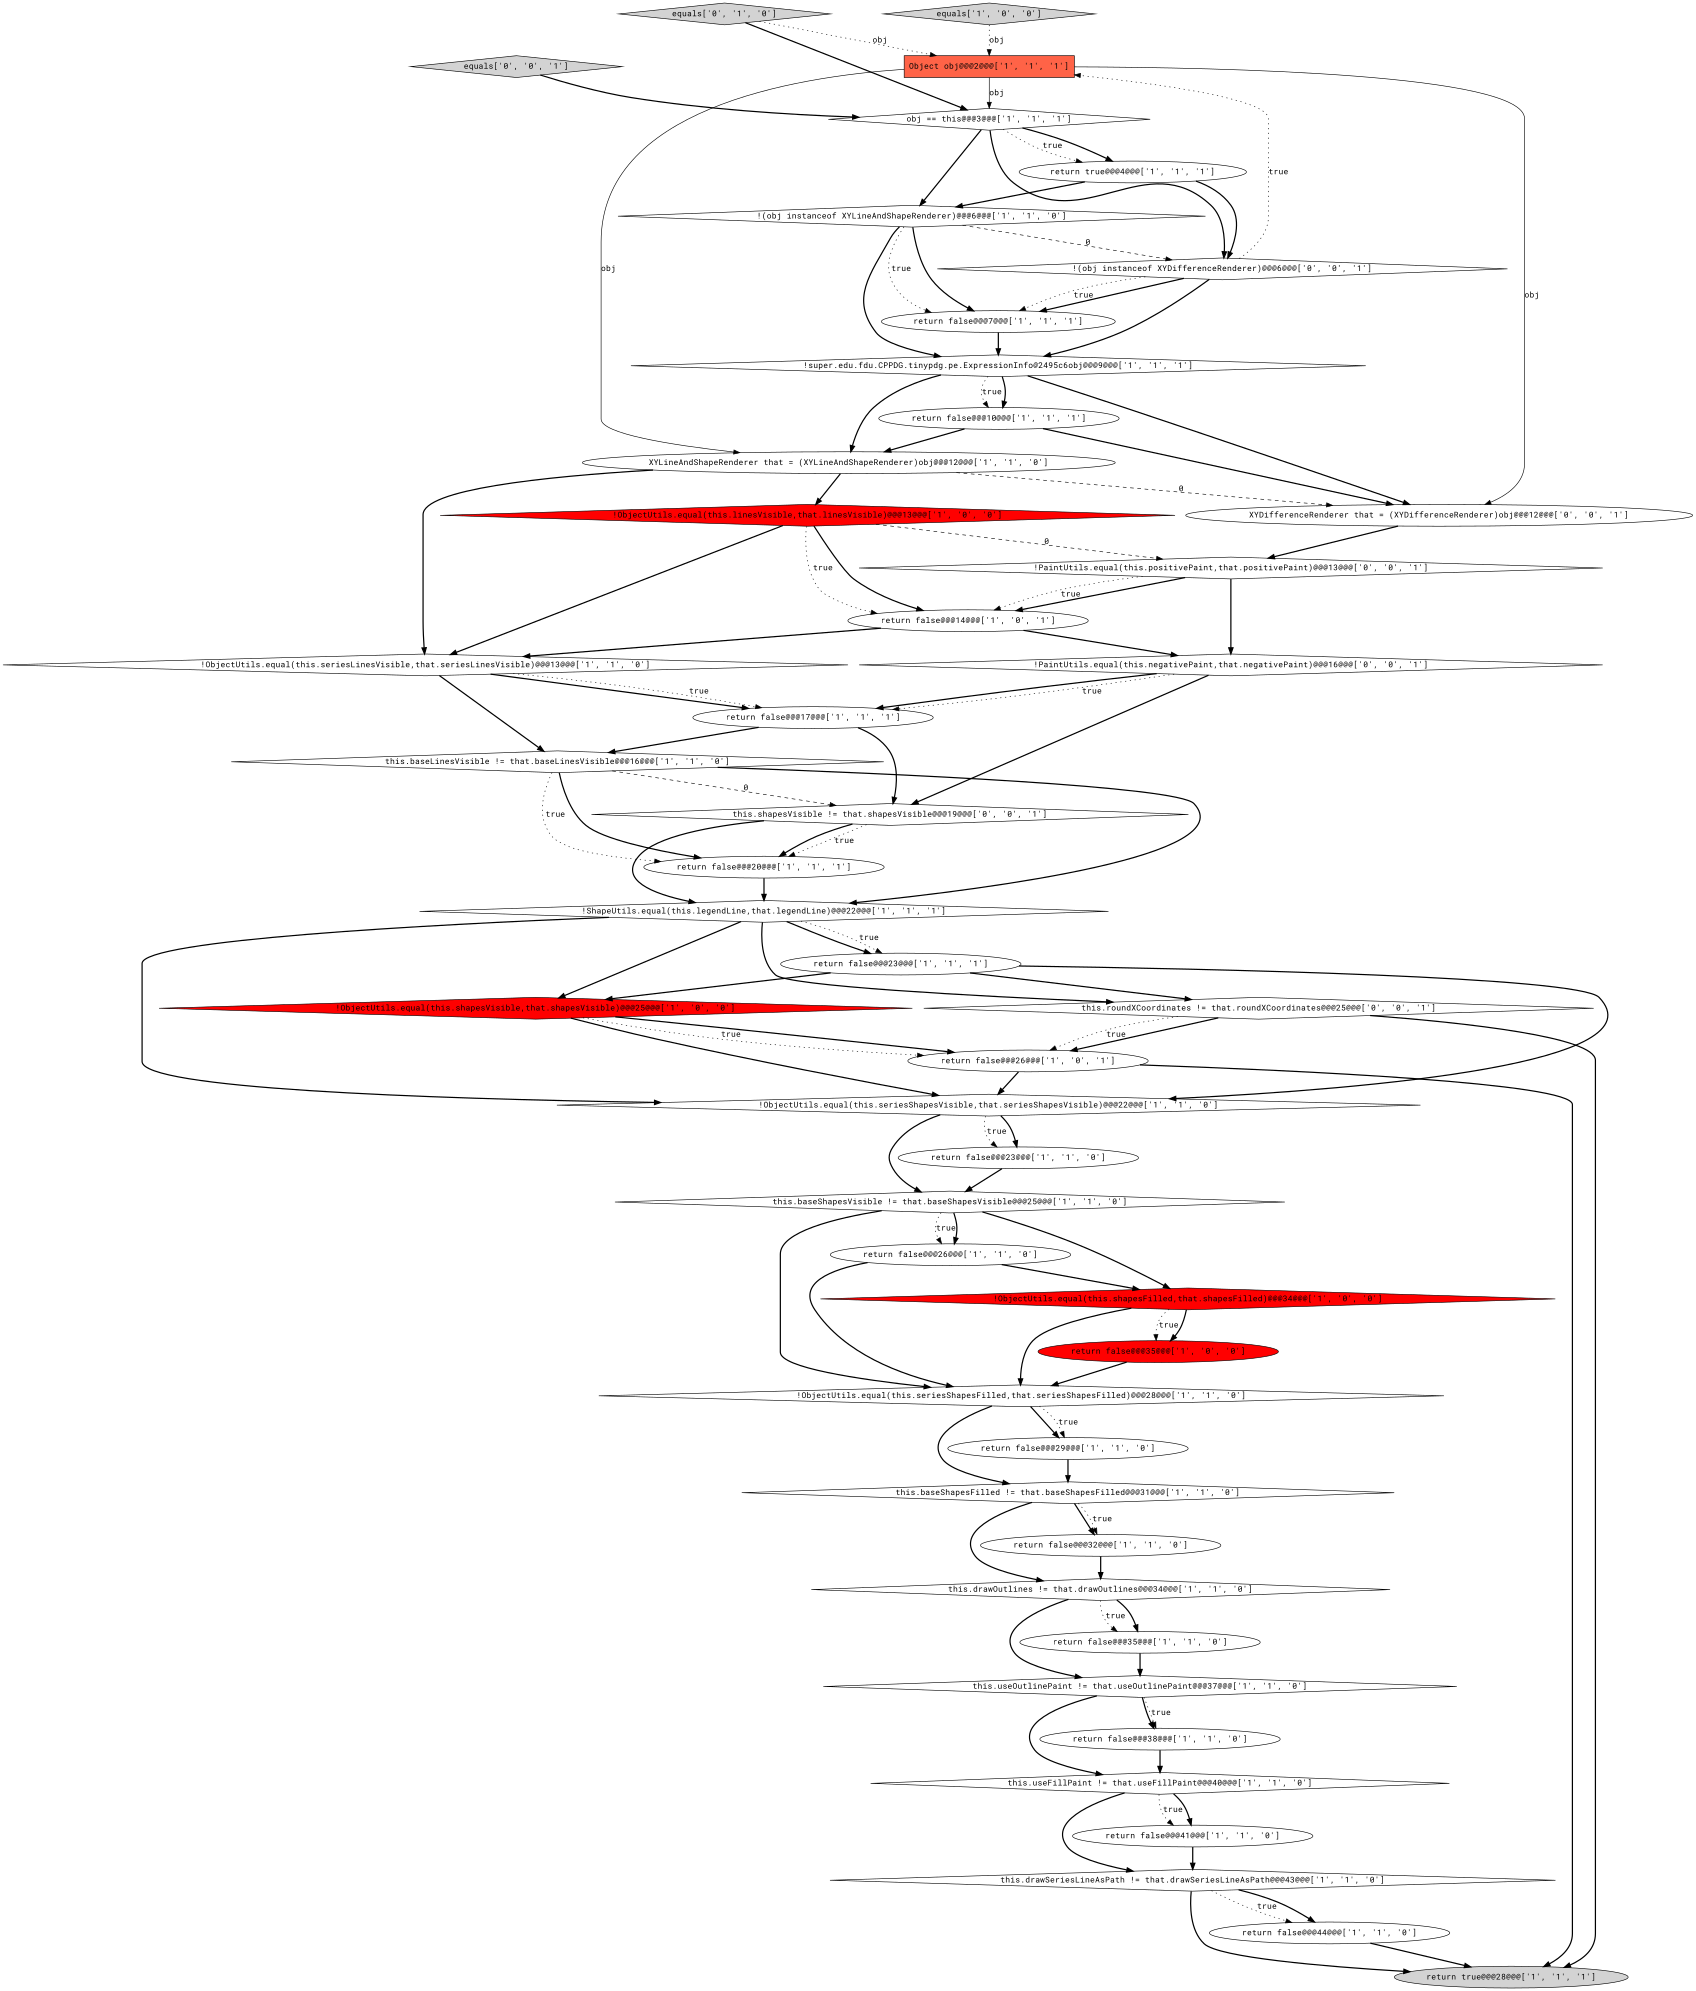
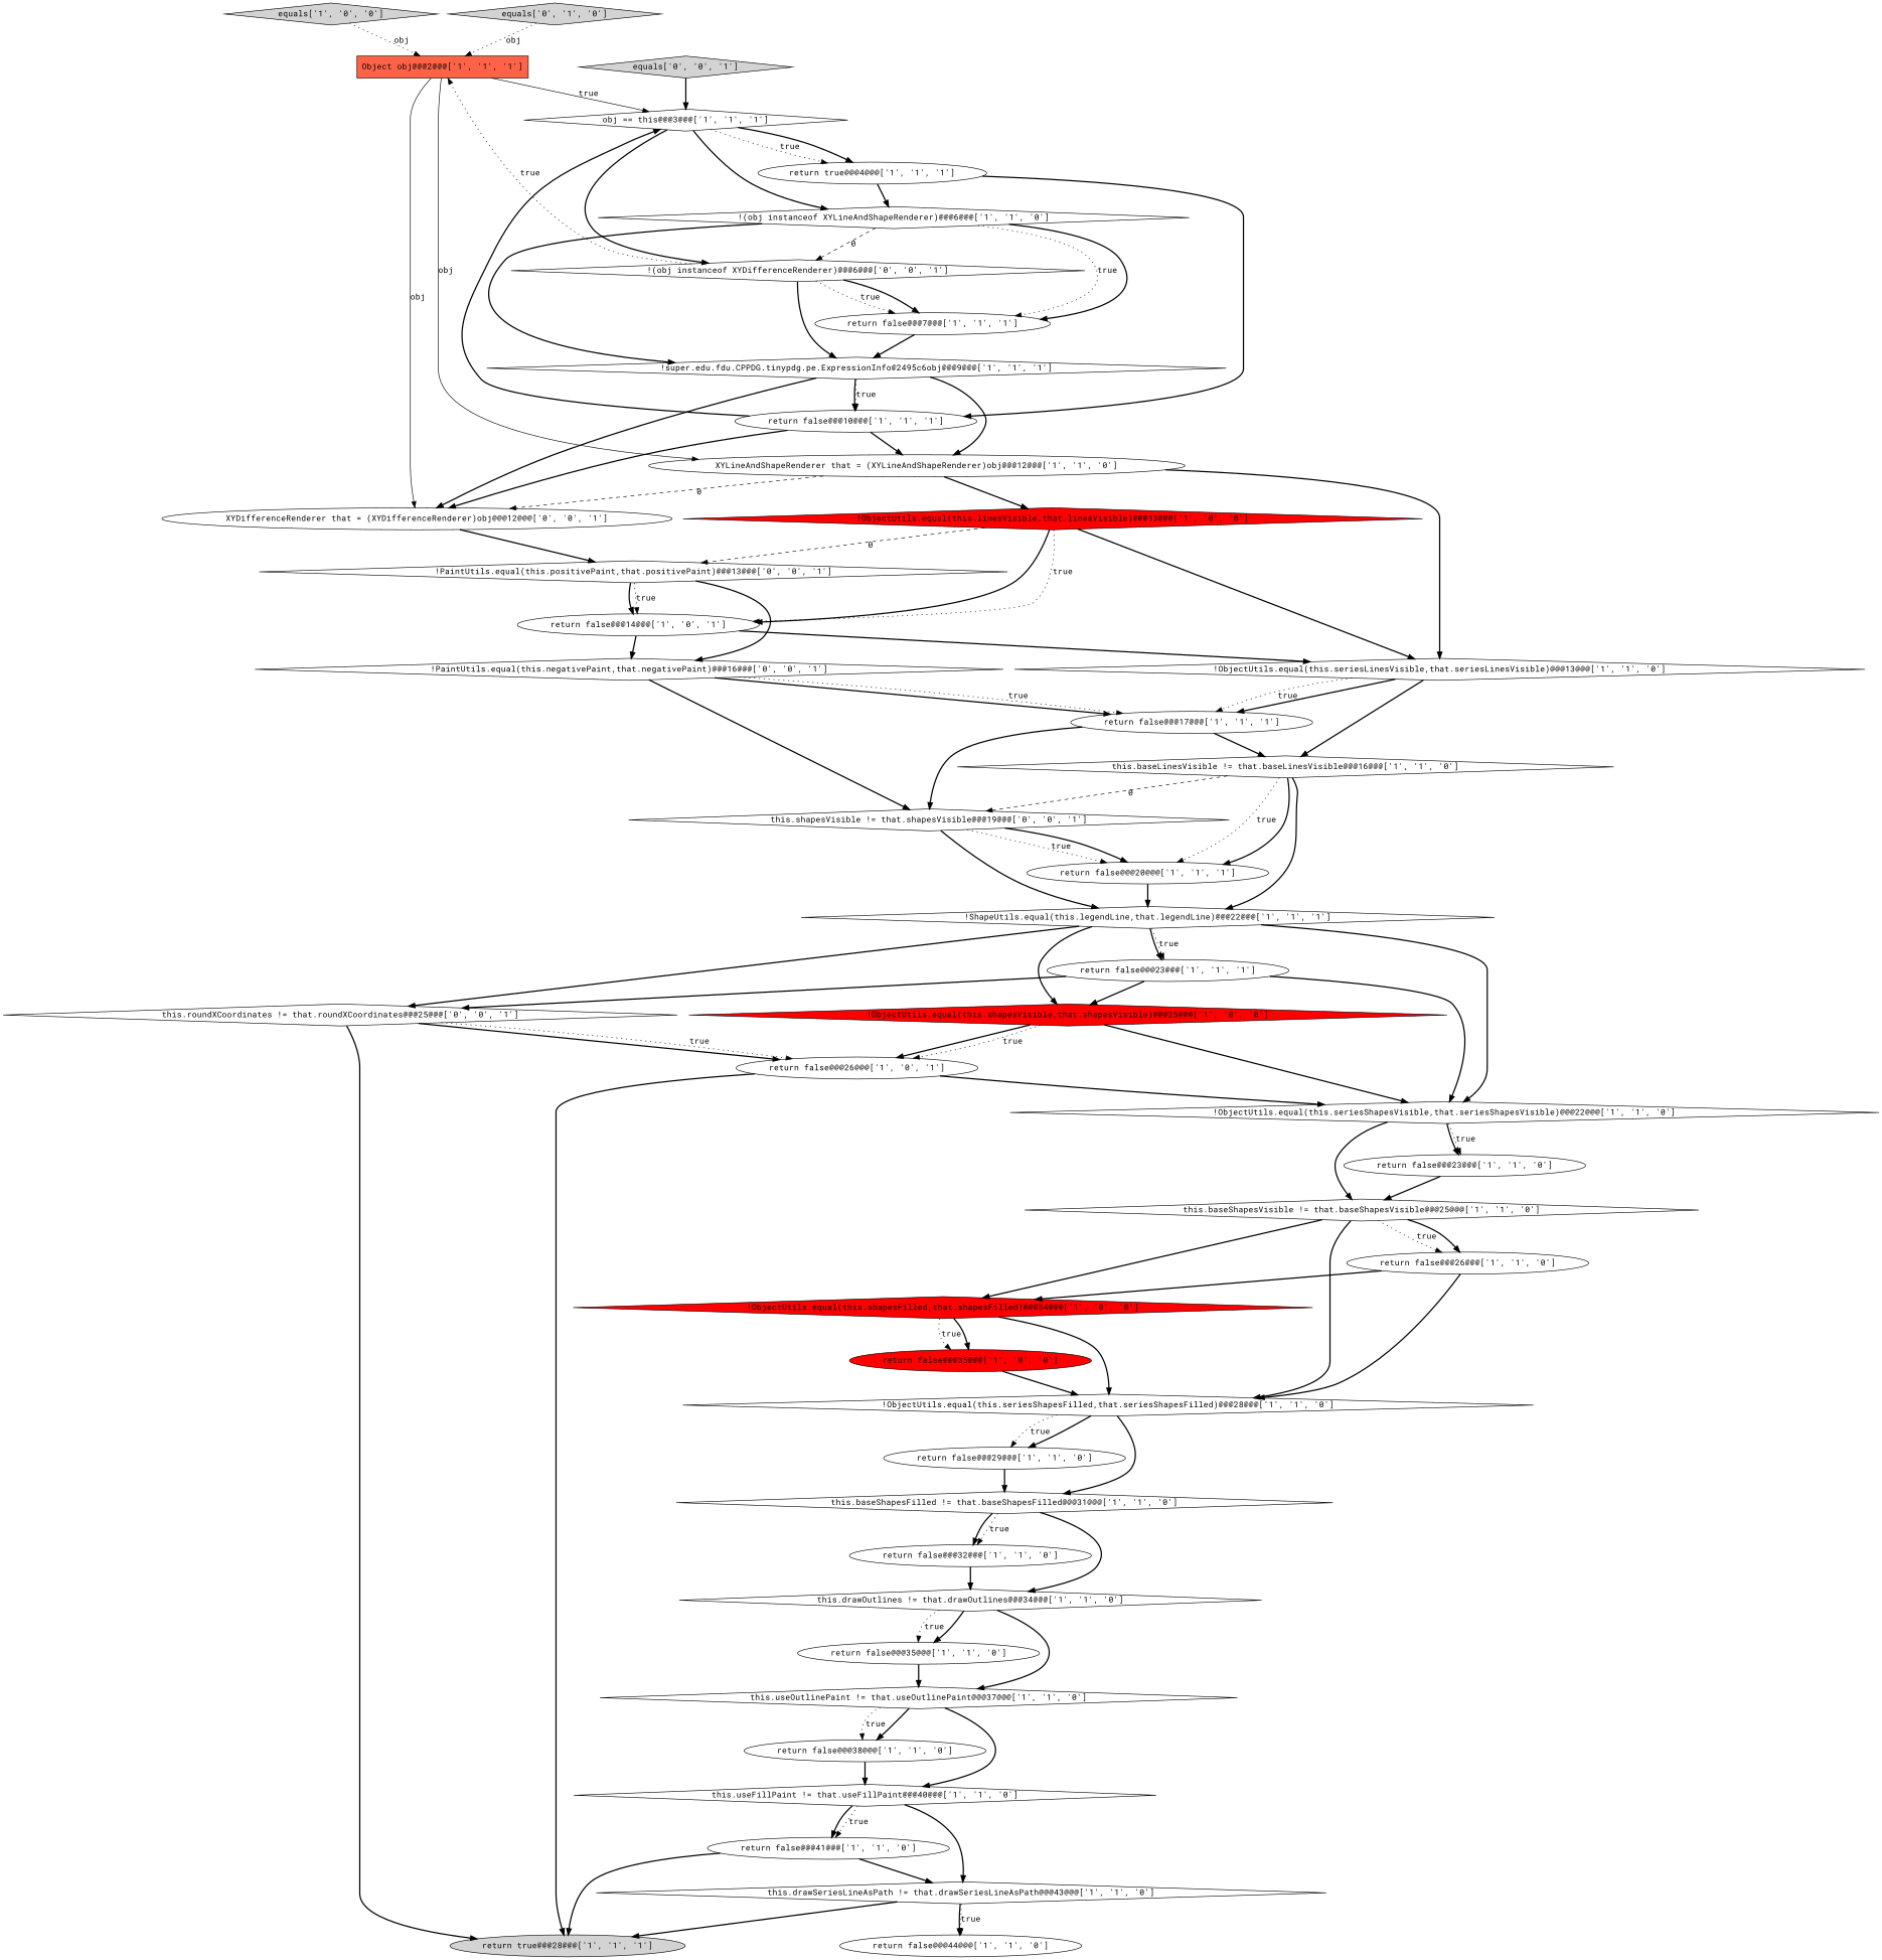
  digraph {
    fontname="Roboto Mono"
    node [fillcolor=white fontname="Roboto Mono" shape=diamond style=filled]
    edge [fontname="Roboto Mono" style=bold]
    n1 [fillcolor=lightgray label="equals['1', '0', '0']"]
    n2 [fillcolor=tomato label="Object obj@@@2@@@['1', '1', '1']" shape=box]
    n3 [label="obj == this@@@3@@@['1', '1', '1']"]
    n4 [label="return true@@@4@@@['1', '1', '1']" shape=ellipse]
    n5 [label="!(obj instanceof XYDifferenceRenderer)@@@6@@@['0', '0', '1']"]
    n6 [label="!(obj instanceof XYLineAndShapeRenderer)@@@6@@@['1', '1', '0']"]
    n7 [label="XYLineAndShapeRenderer that = (XYLineAndShapeRenderer)obj@@@12@@@['1', '1', '0']" shape=ellipse]
    n8 [label="XYDifferenceRenderer that = (XYDifferenceRenderer)obj@@@12@@@['0', '0', '1']" shape=ellipse]
    n9 [label="return false@@@23@@@['1', '1', '0']" shape=ellipse]
    n10 [label="this.baseShapesVisible != that.baseShapesVisible@@@25@@@['1', '1', '0']"]
    n11 [label="!ObjectUtils.equal(this.seriesShapesFilled,that.seriesShapesFilled)@@@28@@@['1', '1', '0']"]
    n12 [label="return false@@@26@@@['1', '1', '0']" shape=ellipse]
    n13 [fillcolor=red label="!ObjectUtils.equal(this.shapesFilled,that.shapesFilled)@@@34@@@['1', '0', '0']"]
    n14 [label="return false@@@26@@@['1', '0', '1']" shape=ellipse]
    n15 [fillcolor=lightgray label="return true@@@28@@@['1', '1', '1']" shape=ellipse]
    n16 [label="!ObjectUtils.equal(this.seriesShapesVisible,that.seriesShapesVisible)@@@22@@@['1', '1', '0']"]
    n17 [label="return false@@@10@@@['1', '1', '1']" shape=ellipse]
    n18 [label="!ObjectUtils.equal(this.seriesLinesVisible,that.seriesLinesVisible)@@@13@@@['1', '1', '0']"]
    n19 [fillcolor=red label="!ObjectUtils.equal(this.linesVisible,that.linesVisible)@@@13@@@['1', '0', '0']"]
    n20 [label="!PaintUtils.equal(this.positivePaint,that.positivePaint)@@@13@@@['0', '0', '1']"]
    n21 [label="this.baseLinesVisible != that.baseLinesVisible@@@16@@@['1', '1', '0']"]
    n22 [label="!ShapeUtils.equal(this.legendLine,that.legendLine)@@@22@@@['1', '1', '1']"]
    n23 [label="this.shapesVisible != that.shapesVisible@@@19@@@['0', '0', '1']"]
    n24 [label="return false@@@20@@@['1', '1', '1']" shape=ellipse]
    n25 [fillcolor=red label="!ObjectUtils.equal(this.shapesVisible,that.shapesVisible)@@@25@@@['1', '0', '0']"]
    n26 [label="this.roundXCoordinates != that.roundXCoordinates@@@25@@@['0', '0', '1']"]
    n27 [label="return false@@@23@@@['1', '1', '1']" shape=ellipse]
    n28 [label="this.baseShapesFilled != that.baseShapesFilled@@@31@@@['1', '1', '0']"]
    n29 [label="return false@@@32@@@['1', '1', '0']" shape=ellipse]
    n30 [label="this.drawOutlines != that.drawOutlines@@@34@@@['1', '1', '0']"]
    n31 [label="return false@@@35@@@['1', '1', '0']" shape=ellipse]
    n32 [label="this.useOutlinePaint != that.useOutlinePaint@@@37@@@['1', '1', '0']"]
    n33 [label="return false@@@17@@@['1', '1', '1']" shape=ellipse]
    n34 [label="return false@@@14@@@['1', '0', '1']" shape=ellipse]
    n35 [label="!PaintUtils.equal(this.negativePaint,that.negativePaint)@@@16@@@['0', '0', '1']"]
    n36 [label="this.drawSeriesLineAsPath != that.drawSeriesLineAsPath@@@43@@@['1', '1', '0']"]
    n37 [label="return false@@@44@@@['1', '1', '0']" shape=ellipse]
    n38 [label="!super.edu.fdu.CPPDG.tinypdg.pe.ExpressionInfo@2495c6obj@@@9@@@['1', '1', '1']"]
    n39 [label="return false@@@7@@@['1', '1', '1']" shape=ellipse]
    n40 [label="this.useFillPaint != that.useFillPaint@@@40@@@['1', '1', '0']"]
    n41 [label="return false@@@38@@@['1', '1', '0']" shape=ellipse]
    n42 [fillcolor=lightgray label="equals['0', '1', '0']"]
    n43 [label="return false@@@29@@@['1', '1', '0']" shape=ellipse]
    n44 [label="return false@@@41@@@['1', '1', '0']" shape=ellipse]
    n45 [fillcolor=red label="return false@@@35@@@['1', '0', '0']" shape=ellipse]
    n46 [fillcolor=lightgray label="equals['0', '0', '1']"]
    n1 -> n2 [label=obj style=dotted]
-   n2 -> n3 [label=obj style=solid]
+   n2 -> n3 [label=true style=solid]
    n2 -> n7 [label=obj style=solid]
    n2 -> n8 [label=obj style=solid]
    n3 -> n4
    n3 -> n4 [label=true style=dotted]
    n3 -> n5
    n3 -> n6
-   n4 -> n5
+   n4 -> n17
    n4 -> n6
    n5 -> n2 [label=true style=dotted]
    n5 -> n38
    n5 -> n39
    n5 -> n39 [label=true style=dotted]
    n6 -> n5 [label=0 style=dashed]
    n6 -> n38
    n6 -> n39 [label=true style=dotted]
    n6 -> n39
    n7 -> n8 [label=0 style=dashed]
    n7 -> n18
    n7 -> n19
    n8 -> n20
    n9 -> n10
    n10 -> n11
    n10 -> n12 [label=true style=dotted]
    n10 -> n12
    n10 -> n13
    n11 -> n28
    n11 -> n43
    n11 -> n43 [label=true style=dotted]
    n12 -> n11
    n12 -> n13
    n13 -> n11
    n13 -> n45 [label=true style=dotted]
    n13 -> n45
    n14 -> n15
    n14 -> n16
    n16 -> n9
    n16 -> n9 [label=true style=dotted]
    n16 -> n10
    n17 -> n7
    n17 -> n8
    n18 -> n21
    n18 -> n33
    n18 -> n33 [label=true style=dotted]
    n19 -> n18
    n19 -> n20 [label=0 style=dashed]
    n19 -> n34 [label=true style=dotted]
    n19 -> n34
    n20 -> n34
    n20 -> n34 [label=true style=dotted]
    n20 -> n35
    n21 -> n22
    n21 -> n23 [label=0 style=dashed]
    n21 -> n24 [label=true style=dotted]
    n21 -> n24
    n22 -> n16
    n22 -> n25
    n22 -> n26
    n22 -> n27 [label=true style=dotted]
    n22 -> n27
    n23 -> n22
    n23 -> n24 [label=true style=dotted]
    n23 -> n24
    n24 -> n22
    n25 -> n14
    n25 -> n14 [label=true style=dotted]
    n25 -> n16
    n26 -> n14
    n26 -> n14 [label=true style=dotted]
    n26 -> n15
    n27 -> n16
    n27 -> n25
    n27 -> n26
    n28 -> n29 [label=true style=dotted]
    n28 -> n29
    n28 -> n30
    n29 -> n30
    n30 -> n31
    n30 -> n31 [label=true style=dotted]
    n30 -> n32
    n31 -> n32
    n32 -> n40
    n32 -> n41
    n32 -> n41 [label=true style=dotted]
    n33 -> n21
    n33 -> n23
    n34 -> n18
    n34 -> n35
    n35 -> n23
    n35 -> n33
    n35 -> n33 [label=true style=dotted]
    n36 -> n15
    n36 -> n37 [label=true style=dotted]
    n36 -> n37
-   n37 -> n15
+   n44 -> n15
    n38 -> n7
    n38 -> n8
    n38 -> n17
    n38 -> n17 [label=true style=dotted]
    n39 -> n38
    n40 -> n36
    n40 -> n44 [label=true style=dotted]
    n40 -> n44
    n41 -> n40
    n42 -> n2 [label=obj style=dotted]
-   n42 -> n3
+   n17 -> n3
    n43 -> n28
    n44 -> n36
    n45 -> n11
    n46 -> n3
  }
